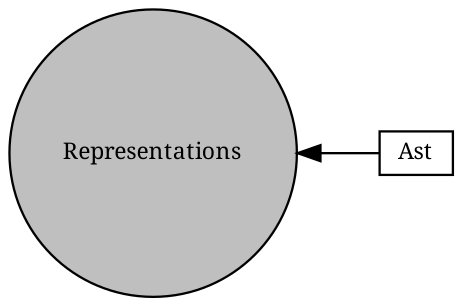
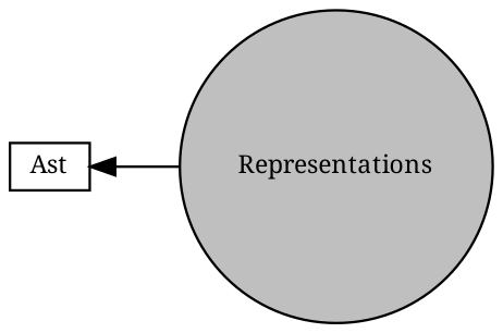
  digraph {
    rankdir=LR
    fontname="Noto Serif"
    node [color=black fontname="Noto Serif" fontsize=10 style=filled]
    n1 [fillcolor=grey75 fontcolor=black height=0.2 label=Representations shape=circle width=0.4]
    n2 [fillcolor=white height=0.2 label=Ast shape=box width=0.4]
-   n1 -> n2 [dir=back fontname="Noto Serif" fontsize=10 labelfontname=Helvetica labelfontsize=10 shape=plaintext style=solid]
+   n2 -> n1 [dir=back fontname="Noto Serif" fontsize=10 labelfontname=Helvetica labelfontsize=10 shape=plaintext style=solid]
  }
